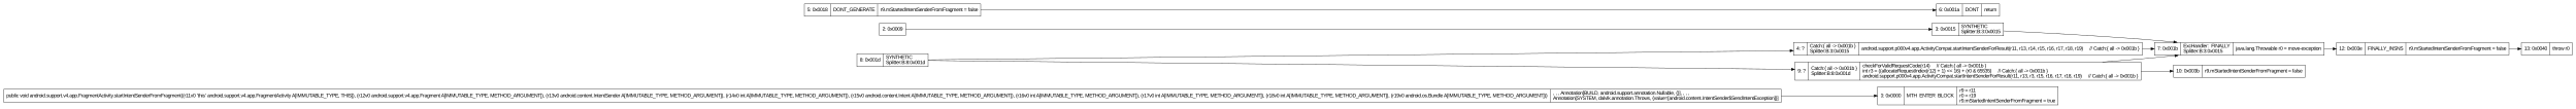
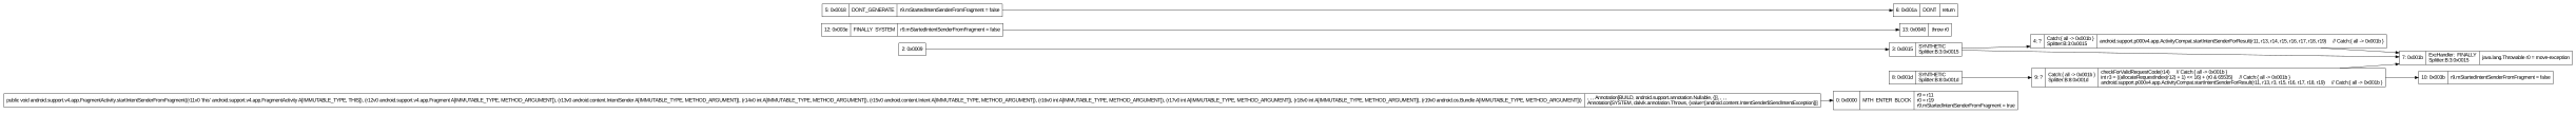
  digraph {
    fontname="Liberation Sans"
    rankdir=LR
    node [fontname="Liberation Sans" shape=record]
    edge [fontname="Liberation Sans"]
    n1 [label="{0\:\ 0x0000|MTH_ENTER_BLOCK\l|r9 = r11\lr0 = r19\lr9.mStartedIntentSenderFromFragment = true\l}"]
    n2 [label="{2\:\ 0x0009}"]
    n3 [label="{3\:\ 0x0015|SYNTHETIC\lSplitter:B:3:0x0015\l}"]
    n4 [label="{8\:\ 0x001d|SYNTHETIC\lSplitter:B:8:0x001d\l}"]
    n5 [label="{9\:\ ?|Catch:\{ all \-\> 0x001b \}\lSplitter:B:8:0x001d\l|checkForValidRequestCode(r14)     \/\/ Catch:\{ all \-\> 0x001b \}\lint r3 = ((allocateRequestIndex(r12) + 1) \<\< 16) + (r0 & 65535)     \/\/ Catch:\{ all \-\> 0x001b \}\landroid.support.p000v4.app.ActivityCompat.startIntentSenderForResult(r11, r13, r3, r15, r16, r17, r18, r19)     \/\/ Catch:\{ all \-\> 0x001b \}\l}"]
    n6 [label="{4\:\ ?|Catch:\{ all \-\> 0x001b \}\lSplitter:B:3:0x0015\l|android.support.p000v4.app.ActivityCompat.startIntentSenderForResult(r11, r13, r14, r15, r16, r17, r18, r19)     \/\/ Catch:\{ all \-\> 0x001b \}\l}"]
    n7 [label="{7\:\ 0x001b|ExcHandler:  FINALLY\lSplitter:B:3:0x0015\l|java.lang.Throwable r0 = move\-exception\l}"]
-   n8 [label="{12\:\ 0x003e|FINALLY_INSNS\l|r9.mStartedIntentSenderFromFragment = false\l}"]
+   n8 [label="{12\:\ 0x003e|FINALLY_SYSTEM\l|r9.mStartedIntentSenderFromFragment = false\l}"]
    n9 [label="{5\:\ 0x0018|DONT_GENERATE\l|r9.mStartedIntentSenderFromFragment = false\l}"]
    n10 [label="{6\:\ 0x001a|DONT\l|return\l}"]
    n11 [label="{13\:\ 0x0040|throw r0\l}"]
    n12 [label="{10\:\ 0x003b|r9.mStartedIntentSenderFromFragment = false\l}"]
    n13 [label="{public void android.support.v4.app.FragmentActivity.startIntentSenderFromFragment((r11v0 'this' android.support.v4.app.FragmentActivity A[IMMUTABLE_TYPE, THIS]), (r12v0 android.support.v4.app.Fragment A[IMMUTABLE_TYPE, METHOD_ARGUMENT]), (r13v0 android.content.IntentSender A[IMMUTABLE_TYPE, METHOD_ARGUMENT]), (r14v0 int A[IMMUTABLE_TYPE, METHOD_ARGUMENT]), (r15v0 android.content.Intent A[IMMUTABLE_TYPE, METHOD_ARGUMENT]), (r16v0 int A[IMMUTABLE_TYPE, METHOD_ARGUMENT]), (r17v0 int A[IMMUTABLE_TYPE, METHOD_ARGUMENT]), (r18v0 int A[IMMUTABLE_TYPE, METHOD_ARGUMENT]), (r19v0 android.os.Bundle A[IMMUTABLE_TYPE, METHOD_ARGUMENT]))  | , , , Annotation[BUILD, android.support.annotation.Nullable, \{\}], , , , \lAnnotation[SYSTEM, dalvik.annotation.Throws, \{value=[android.content.IntentSender$SendIntentException]\}]\l}"]
    n2 -> n3
-   n4 -> n6
+   n3 -> n6
    n3 -> n7
    n4 -> n5
    n5 -> n7
    n5 -> n12
    n6 -> n7
-   n7 -> n8
    n8 -> n11
    n9 -> n10
    n13 -> n1
  }
